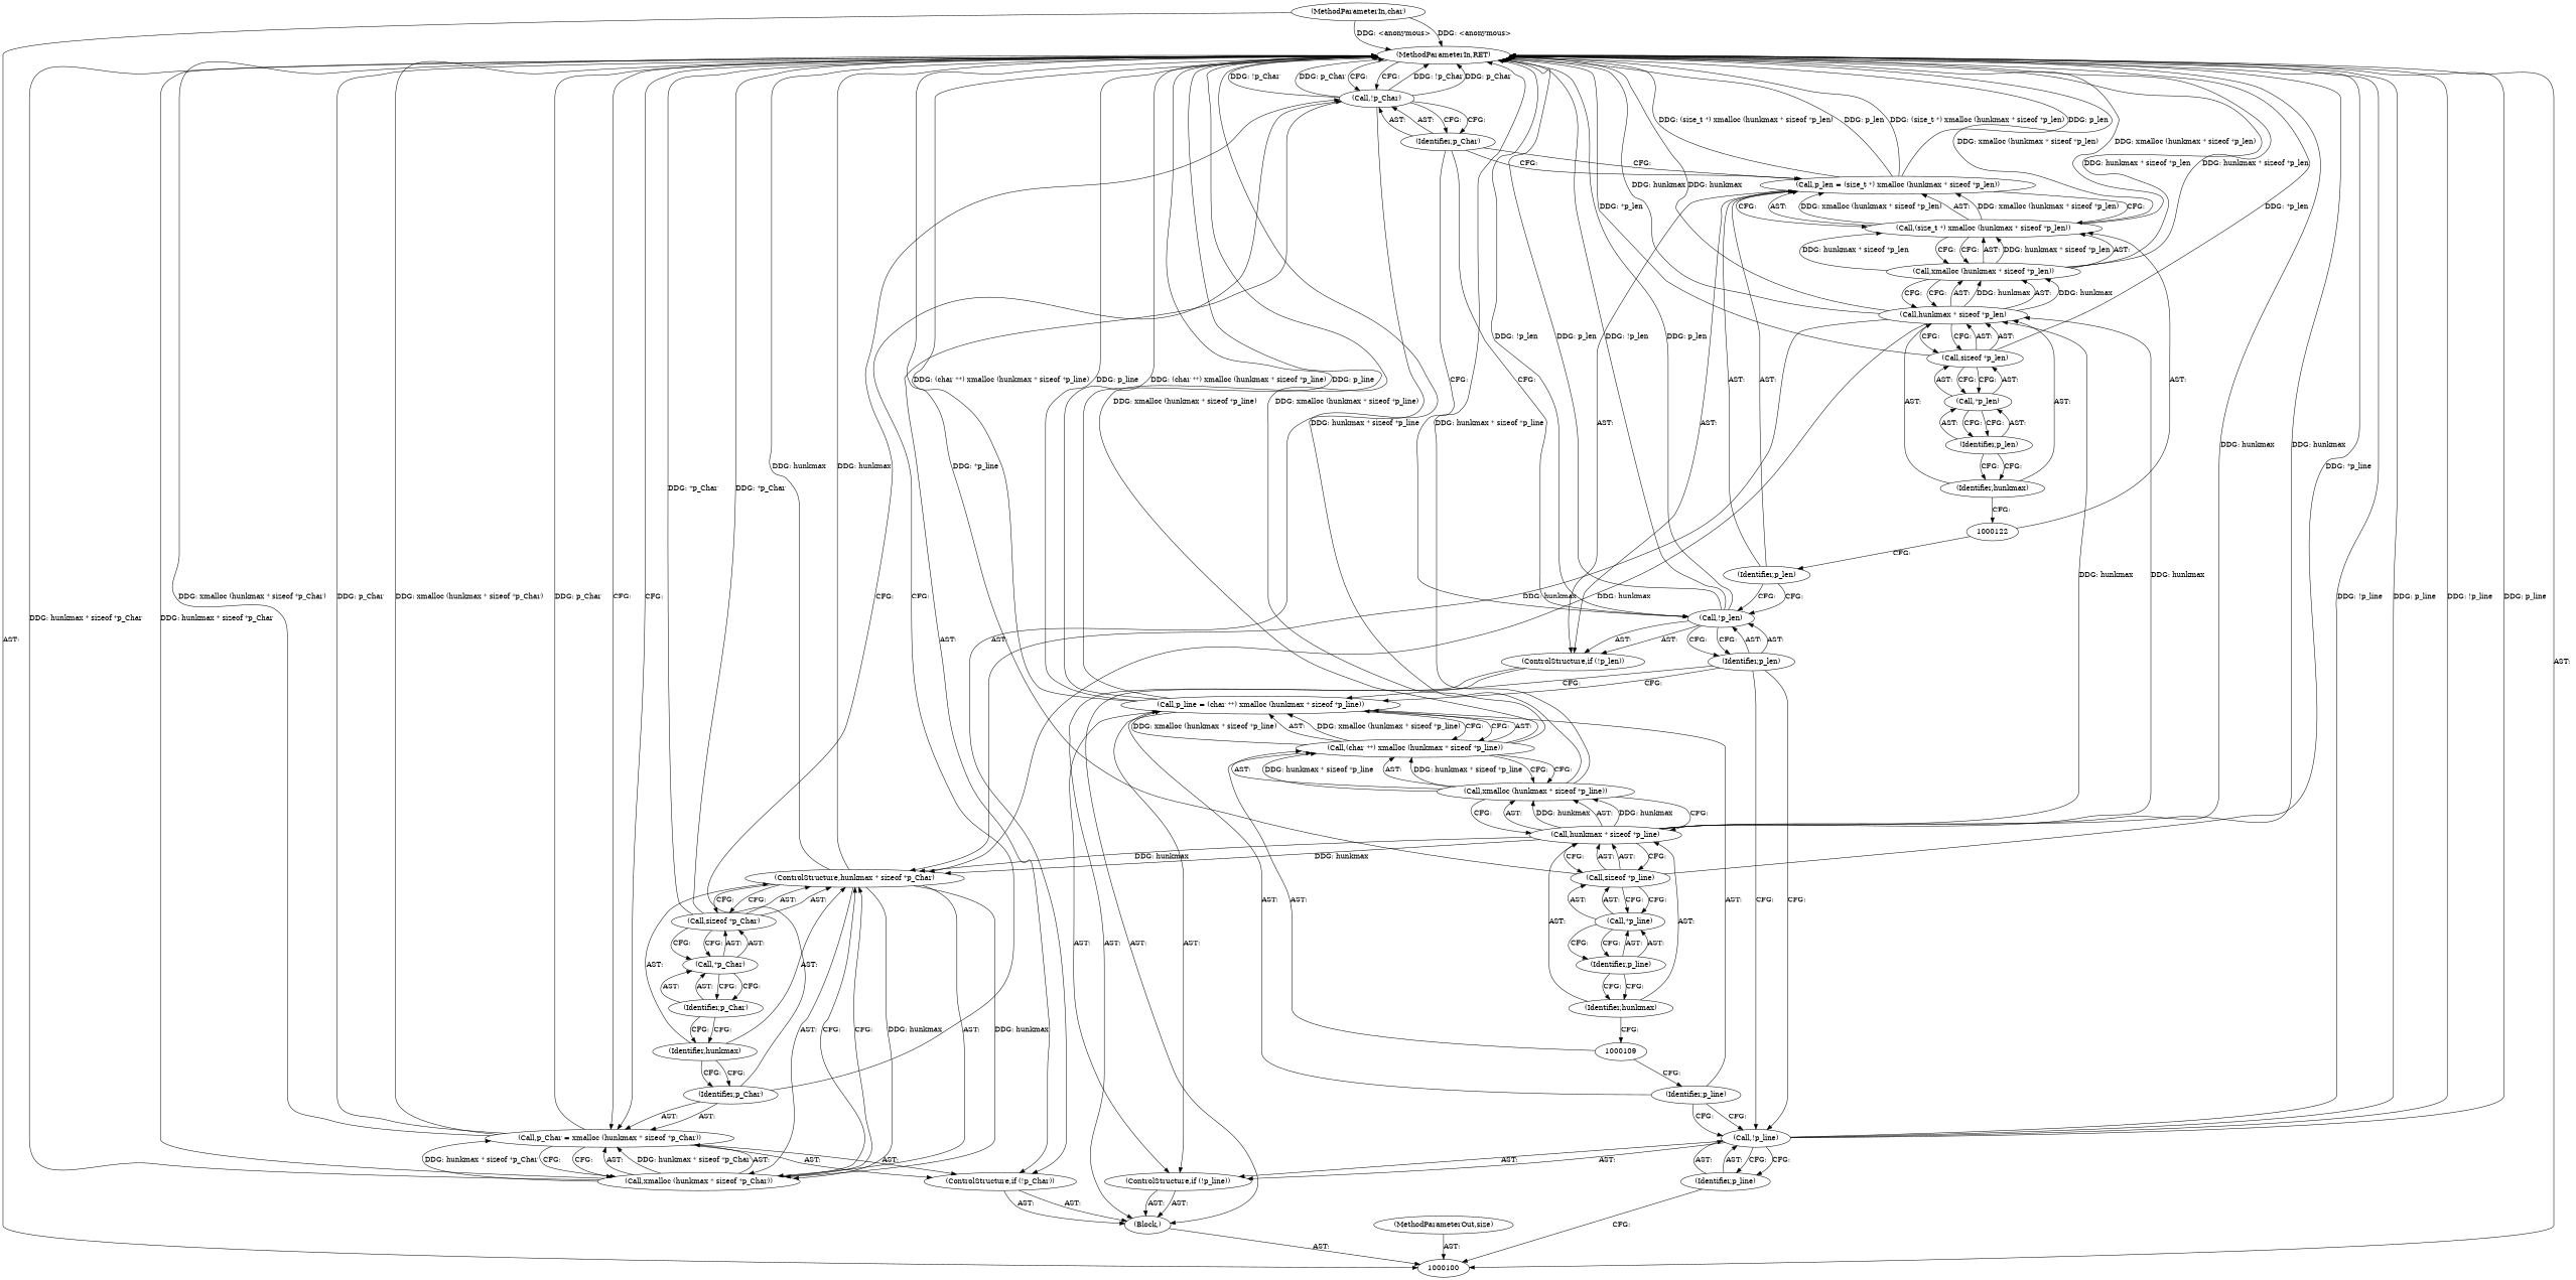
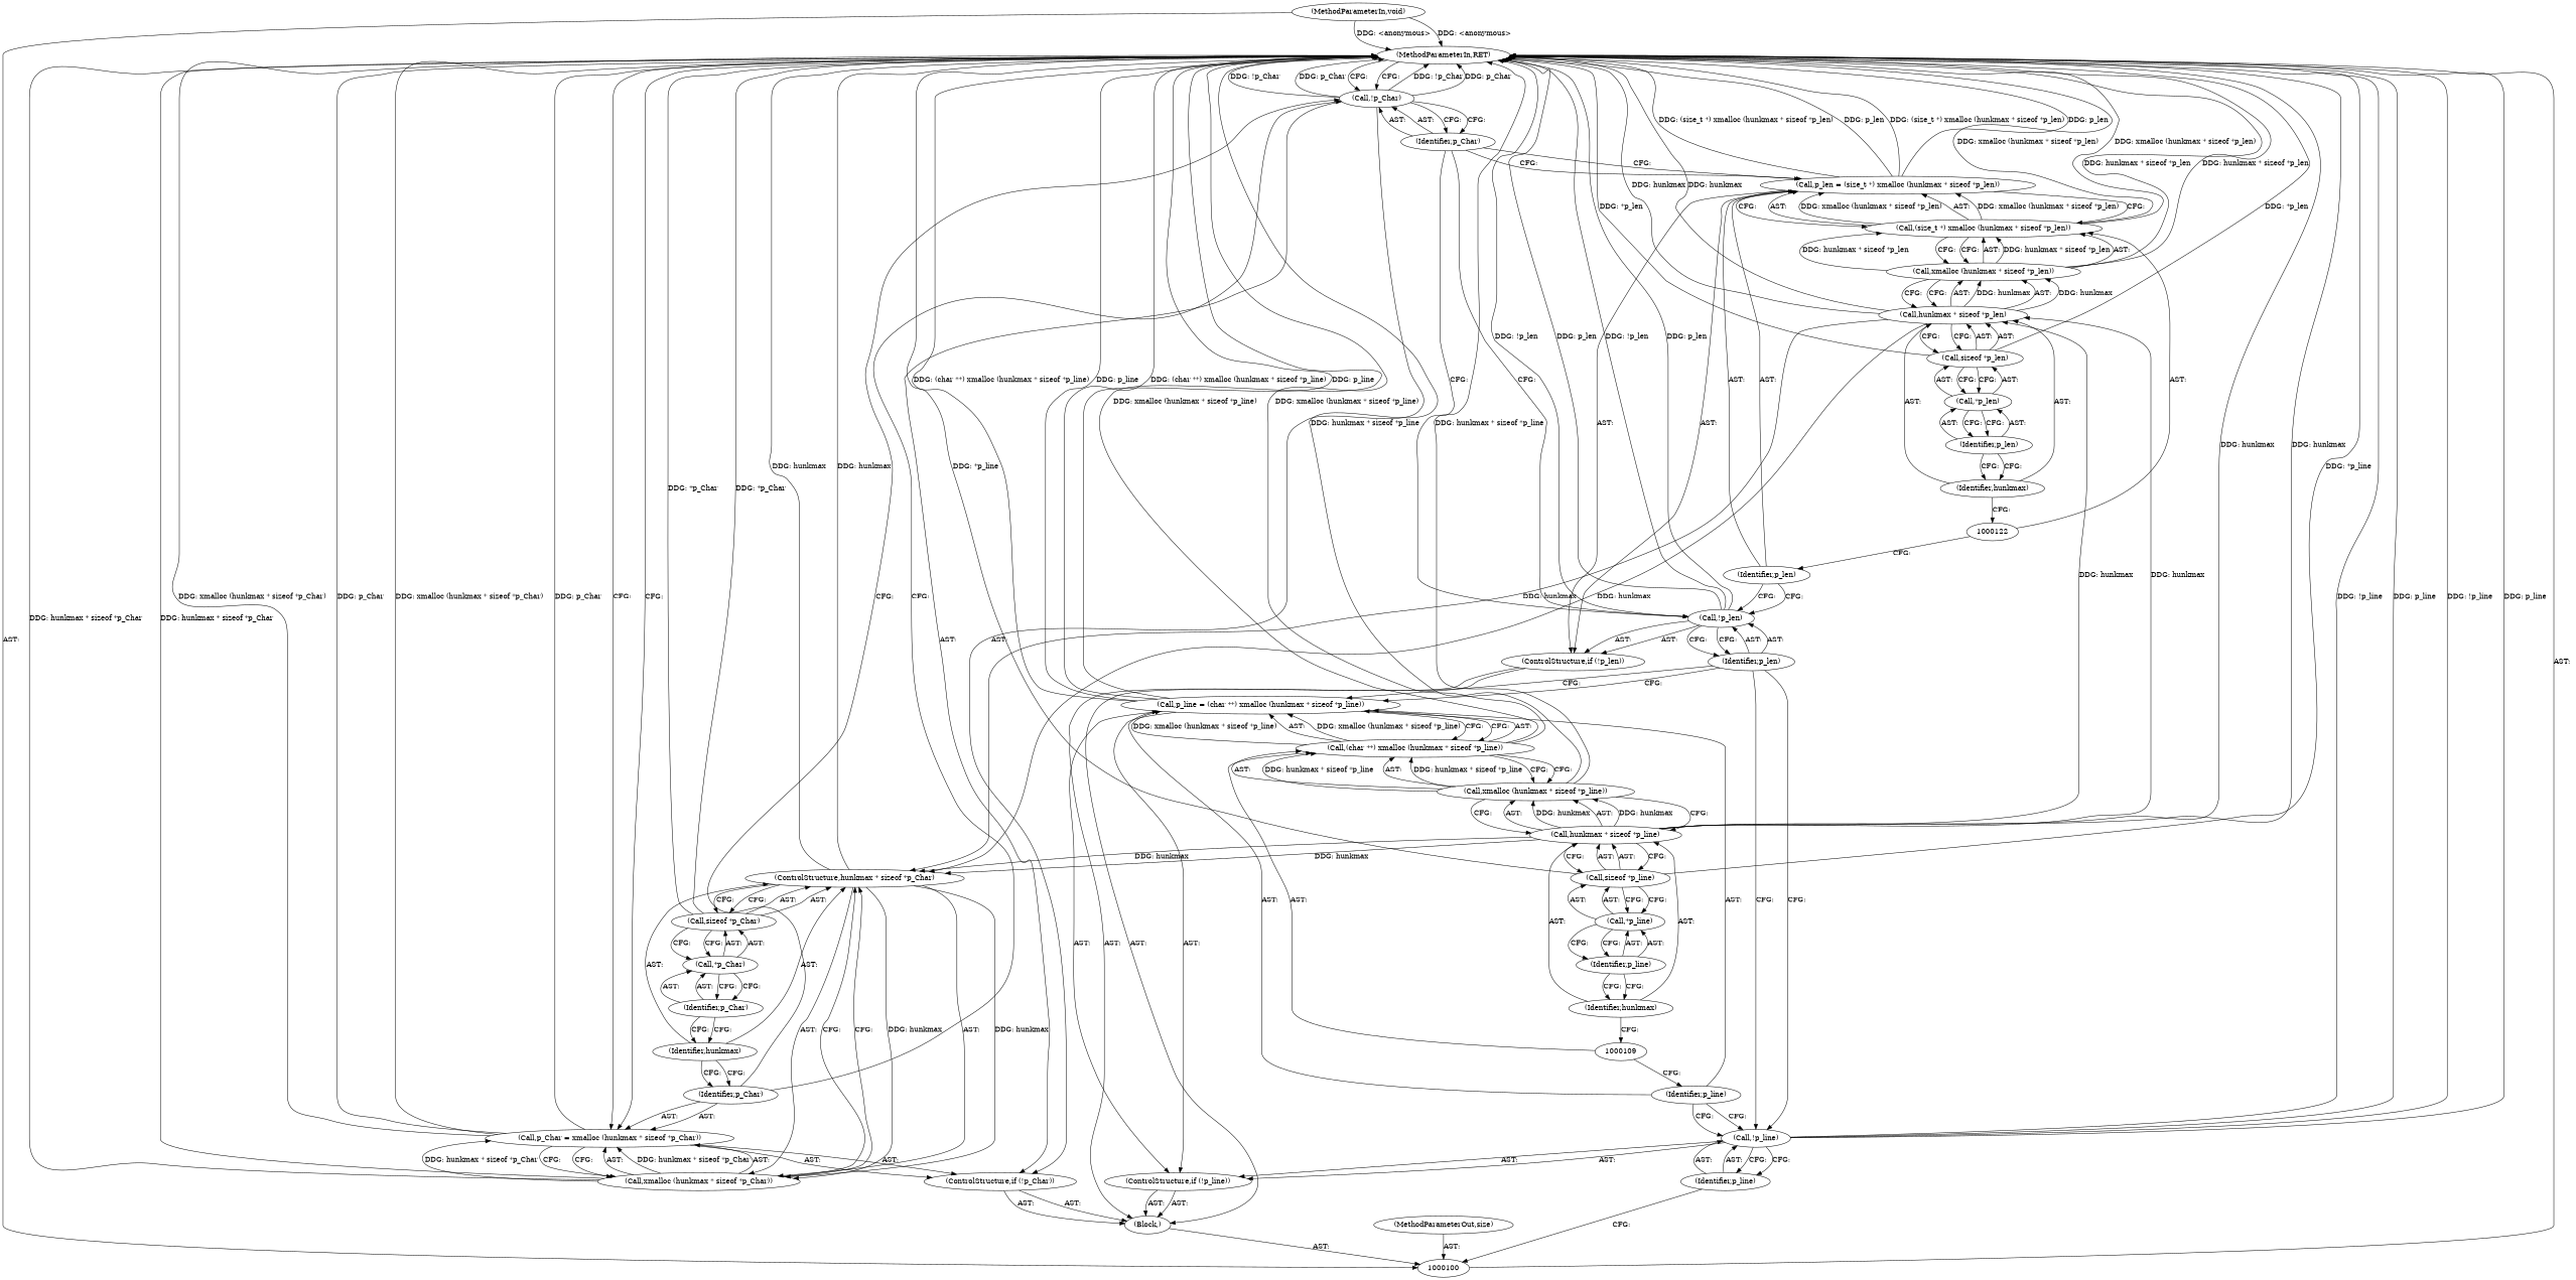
  digraph {
    n1 [label="(MethodParameterIn,RET)"]
    n2 [label="(Call,!p_Char)"]
    n3 [label="(Call,p_Char = xmalloc (hunkmax * sizeof *p_Char))"]
    1000100
    n5 [label="(Identifier,p_Char)"]
    n6 [label="(ControlStructure,if (!p_Char))"]
    n7 [label="(Call,xmalloc (hunkmax * sizeof *p_Char))"]
-   n8 [label="(MethodParameterIn,char)"]
+   n8 [label="(MethodParameterIn,void)"]
    n9 [label="(MethodParameterOut,size)"]
    n10 [label="(Block,)"]
    n11 [label="(Identifier,p_line)"]
    n12 [label="(Call,!p_line)"]
    n13 [label="(ControlStructure,if (!p_line))"]
    n14 [label="(Call,p_line = (char **) xmalloc (hunkmax * sizeof *p_line))"]
    n15 [label="(Call,(char **) xmalloc (hunkmax * sizeof *p_line))"]
    n16 [label="(Call,xmalloc (hunkmax * sizeof *p_line))"]
    n17 [label="(Identifier,p_line)"]
    n18 [label="(Call,hunkmax * sizeof *p_line)"]
    n19 [label="(Call,sizeof *p_line)"]
    n20 [label="(Call,hunkmax * sizeof *p_len)"]
    n21 [label="(ControlStructure,hunkmax * sizeof *p_Char)"]
    n22 [label="(Call,*p_line)"]
    n23 [label="(Call,xmalloc (hunkmax * sizeof *p_len))"]
    n24 [label="(Call,sizeof *p_len)"]
    n25 [label="(Call,sizeof *p_Char)"]
    n26 [label="(Identifier,hunkmax)"]
    1000109
    n28 [label="(Identifier,p_line)"]
    n29 [label="(Identifier,p_len)"]
    n30 [label="(Call,!p_len)"]
    n31 [label="(ControlStructure,if (!p_len))"]
    n32 [label="(Call,p_len = (size_t *) xmalloc (hunkmax * sizeof *p_len))"]
    n33 [label="(Call,(size_t *) xmalloc (hunkmax * sizeof *p_len))"]
    n34 [label="(Identifier,p_len)"]
    n35 [label="(Call,*p_len)"]
    n36 [label="(Identifier,hunkmax)"]
    1000122
    n38 [label="(Identifier,p_len)"]
    n39 [label="(Identifier,p_Char)"]
    n40 [label="(Call,*p_Char)"]
    n41 [label="(Identifier,hunkmax)"]
    n42 [label="(Identifier,p_Char)"]
    n1 -> n2 [label="CFG: "]
    n1 -> n2 [label="CFG: "]
    n1 -> n3 [label="CFG: "]
    n1 -> n3 [label="CFG: "]
-   n1 -> 1000100 [label="AST: "]
+   1000100 -> n1 [label="AST: "]
    n2 -> n1 [label="DDG: !p_Char"]
    n2 -> n1 [label="DDG: p_Char"]
    n2 -> n1 [label="DDG: !p_Char"]
    n2 -> n1 [label="DDG: p_Char"]
    n2 -> n5 [label="CFG: "]
    n2 -> n5 [label="CFG: "]
    n2 -> n6 [label="AST: "]
    n2 -> n6 [label="AST: "]
    n3 -> n1 [label="DDG: xmalloc (hunkmax * sizeof *p_Char)"]
    n3 -> n1 [label="DDG: p_Char"]
    n3 -> n1 [label="DDG: xmalloc (hunkmax * sizeof *p_Char)"]
    n3 -> n1 [label="DDG: p_Char"]
    n3 -> n6 [label="AST: "]
    n3 -> n6 [label="AST: "]
    n3 -> n7 [label="CFG: "]
    n3 -> n7 [label="CFG: "]
    n5 -> n2 [label="AST: "]
    n5 -> n2 [label="AST: "]
    n5 -> n30 [label="CFG: "]
    n5 -> n30 [label="CFG: "]
    n5 -> n32 [label="CFG: "]
    n5 -> n32 [label="CFG: "]
    n6 -> n10 [label="AST: "]
    n6 -> n10 [label="AST: "]
    n7 -> n1 [label="DDG: hunkmax * sizeof *p_Char"]
    n7 -> n1 [label="DDG: hunkmax * sizeof *p_Char"]
    n7 -> n3 [label="AST: "]
    n7 -> n3 [label="DDG: hunkmax * sizeof *p_Char"]
    n7 -> n3 [label="AST: "]
    n7 -> n3 [label="DDG: hunkmax * sizeof *p_Char"]
    n7 -> n21 [label="CFG: "]
    n7 -> n21 [label="CFG: "]
    n8 -> n1 [label="DDG: <anonymous>"]
    n8 -> n1 [label="DDG: <anonymous>"]
    n8 -> 1000100 [label="AST: "]
    n9 -> 1000100 [label="AST: "]
    n10 -> 1000100 [label="AST: "]
    n11 -> 1000100 [label="CFG: "]
    n11 -> n12 [label="AST: "]
    n11 -> n12 [label="AST: "]
    n12 -> n1 [label="DDG: !p_line"]
    n12 -> n1 [label="DDG: p_line"]
    n12 -> n1 [label="DDG: !p_line"]
    n12 -> n1 [label="DDG: p_line"]
    n12 -> n11 [label="CFG: "]
    n12 -> n11 [label="CFG: "]
    n12 -> n13 [label="AST: "]
    n12 -> n13 [label="AST: "]
    n13 -> n10 [label="AST: "]
    n13 -> n10 [label="AST: "]
    n14 -> n1 [label="DDG: (char **) xmalloc (hunkmax * sizeof *p_line)"]
    n14 -> n1 [label="DDG: p_line"]
    n14 -> n1 [label="DDG: (char **) xmalloc (hunkmax * sizeof *p_line)"]
    n14 -> n1 [label="DDG: p_line"]
    n14 -> n13 [label="AST: "]
    n14 -> n13 [label="AST: "]
    n14 -> n15 [label="CFG: "]
    n14 -> n15 [label="CFG: "]
    n15 -> n1 [label="DDG: xmalloc (hunkmax * sizeof *p_line)"]
    n15 -> n1 [label="DDG: xmalloc (hunkmax * sizeof *p_line)"]
    n15 -> n14 [label="AST: "]
    n15 -> n14 [label="DDG: xmalloc (hunkmax * sizeof *p_line)"]
    n15 -> n14 [label="AST: "]
    n15 -> n14 [label="DDG: xmalloc (hunkmax * sizeof *p_line)"]
    n15 -> n16 [label="CFG: "]
    n15 -> n16 [label="CFG: "]
    n16 -> n1 [label="DDG: hunkmax * sizeof *p_line"]
    n16 -> n1 [label="DDG: hunkmax * sizeof *p_line"]
    n16 -> n15 [label="AST: "]
    n16 -> n15 [label="DDG: hunkmax * sizeof *p_line"]
    n16 -> n15 [label="AST: "]
    n16 -> n15 [label="DDG: hunkmax * sizeof *p_line"]
    n16 -> n18 [label="CFG: "]
    n16 -> n18 [label="CFG: "]
    n17 -> n12 [label="CFG: "]
    n17 -> n12 [label="CFG: "]
    n17 -> n14 [label="AST: "]
    n17 -> n14 [label="AST: "]
    n18 -> n1 [label="DDG: hunkmax"]
    n18 -> n1 [label="DDG: hunkmax"]
    n18 -> n16 [label="AST: "]
    n18 -> n16 [label="DDG: hunkmax"]
    n18 -> n16 [label="AST: "]
    n18 -> n16 [label="DDG: hunkmax"]
    n18 -> n19 [label="CFG: "]
    n18 -> n19 [label="CFG: "]
    n18 -> n20 [label="DDG: hunkmax"]
    n18 -> n20 [label="DDG: hunkmax"]
    n18 -> n21 [label="DDG: hunkmax"]
    n18 -> n21 [label="DDG: hunkmax"]
    n19 -> n1 [label="DDG: *p_line"]
    n19 -> n1 [label="DDG: *p_line"]
    n19 -> n18 [label="AST: "]
    n19 -> n18 [label="AST: "]
    n19 -> n22 [label="CFG: "]
    n19 -> n22 [label="CFG: "]
    n20 -> n1 [label="DDG: hunkmax"]
    n20 -> n1 [label="DDG: hunkmax"]
    n20 -> n21 [label="DDG: hunkmax"]
    n20 -> n21 [label="DDG: hunkmax"]
    n20 -> n23 [label="AST: "]
    n20 -> n23 [label="DDG: hunkmax"]
    n20 -> n23 [label="AST: "]
    n20 -> n23 [label="DDG: hunkmax"]
    n20 -> n24 [label="CFG: "]
    n20 -> n24 [label="CFG: "]
    n21 -> n1 [label="DDG: hunkmax"]
    n21 -> n1 [label="DDG: hunkmax"]
    n21 -> n7 [label="AST: "]
    n21 -> n7 [label="DDG: hunkmax"]
    n21 -> n7 [label="AST: "]
    n21 -> n7 [label="DDG: hunkmax"]
    n21 -> n25 [label="CFG: "]
    n21 -> n25 [label="CFG: "]
    n22 -> n19 [label="AST: "]
    n22 -> n19 [label="AST: "]
    n22 -> n28 [label="CFG: "]
    n22 -> n28 [label="CFG: "]
    n23 -> n1 [label="DDG: hunkmax * sizeof *p_len"]
    n23 -> n1 [label="DDG: hunkmax * sizeof *p_len"]
    n23 -> n20 [label="CFG: "]
    n23 -> n20 [label="CFG: "]
    n23 -> n33 [label="AST: "]
    n23 -> n33 [label="DDG: hunkmax * sizeof *p_len"]
    n23 -> n33 [label="AST: "]
    n23 -> n33 [label="DDG: hunkmax * sizeof *p_len"]
    n24 -> n1 [label="DDG: *p_len"]
    n24 -> n1 [label="DDG: *p_len"]
    n24 -> n20 [label="AST: "]
    n24 -> n20 [label="AST: "]
    n24 -> n35 [label="CFG: "]
    n24 -> n35 [label="CFG: "]
    n25 -> n1 [label="DDG: *p_Char"]
    n25 -> n1 [label="DDG: *p_Char"]
    n25 -> n21 [label="AST: "]
    n25 -> n21 [label="AST: "]
    n25 -> n40 [label="CFG: "]
    n25 -> n40 [label="CFG: "]
    n26 -> n18 [label="AST: "]
    n26 -> n18 [label="AST: "]
    n26 -> 1000109 [label="CFG: "]
    1000109 -> n15 [label="AST: "]
    1000109 -> n17 [label="CFG: "]
    n28 -> n22 [label="AST: "]
    n28 -> n22 [label="AST: "]
    n28 -> n26 [label="CFG: "]
    n28 -> n26 [label="CFG: "]
    n29 -> n12 [label="CFG: "]
    n29 -> n12 [label="CFG: "]
    n29 -> n14 [label="CFG: "]
    n29 -> n14 [label="CFG: "]
    n29 -> n30 [label="AST: "]
    n29 -> n30 [label="AST: "]
    n30 -> n1 [label="DDG: !p_len"]
    n30 -> n1 [label="DDG: p_len"]
    n30 -> n1 [label="DDG: !p_len"]
    n30 -> n1 [label="DDG: p_len"]
    n30 -> n29 [label="CFG: "]
    n30 -> n29 [label="CFG: "]
    n30 -> n31 [label="AST: "]
    n30 -> n31 [label="AST: "]
    n31 -> n10 [label="AST: "]
    n31 -> n10 [label="AST: "]
    n32 -> n1 [label="DDG: (size_t *) xmalloc (hunkmax * sizeof *p_len)"]
    n32 -> n1 [label="DDG: p_len"]
    n32 -> n1 [label="DDG: (size_t *) xmalloc (hunkmax * sizeof *p_len)"]
    n32 -> n1 [label="DDG: p_len"]
    n32 -> n31 [label="AST: "]
    n32 -> n31 [label="AST: "]
    n32 -> n33 [label="CFG: "]
    n32 -> n33 [label="CFG: "]
    n33 -> n1 [label="DDG: xmalloc (hunkmax * sizeof *p_len)"]
    n33 -> n1 [label="DDG: xmalloc (hunkmax * sizeof *p_len)"]
    n33 -> n23 [label="CFG: "]
    n33 -> n23 [label="CFG: "]
    n33 -> n32 [label="AST: "]
    n33 -> n32 [label="DDG: xmalloc (hunkmax * sizeof *p_len)"]
    n33 -> n32 [label="AST: "]
    n33 -> n32 [label="DDG: xmalloc (hunkmax * sizeof *p_len)"]
    n34 -> n30 [label="CFG: "]
    n34 -> n30 [label="CFG: "]
    n34 -> n32 [label="AST: "]
    n34 -> n32 [label="AST: "]
    n35 -> n24 [label="AST: "]
    n35 -> n24 [label="AST: "]
    n35 -> n38 [label="CFG: "]
    n35 -> n38 [label="CFG: "]
    n36 -> n20 [label="AST: "]
    n36 -> n20 [label="AST: "]
    n36 -> 1000122 [label="CFG: "]
    1000122 -> n33 [label="AST: "]
    1000122 -> n34 [label="CFG: "]
    n38 -> n35 [label="AST: "]
    n38 -> n35 [label="AST: "]
    n38 -> n36 [label="CFG: "]
    n38 -> n36 [label="CFG: "]
    n39 -> n2 [label="CFG: "]
    n39 -> n2 [label="CFG: "]
    n39 -> n3 [label="AST: "]
    n39 -> n3 [label="AST: "]
    n40 -> n25 [label="AST: "]
    n40 -> n25 [label="AST: "]
    n40 -> n42 [label="CFG: "]
    n40 -> n42 [label="CFG: "]
    n41 -> n21 [label="AST: "]
    n41 -> n21 [label="AST: "]
    n41 -> n39 [label="CFG: "]
    n41 -> n39 [label="CFG: "]
    n42 -> n40 [label="AST: "]
    n42 -> n40 [label="AST: "]
    n42 -> n41 [label="CFG: "]
    n42 -> n41 [label="CFG: "]
  }
